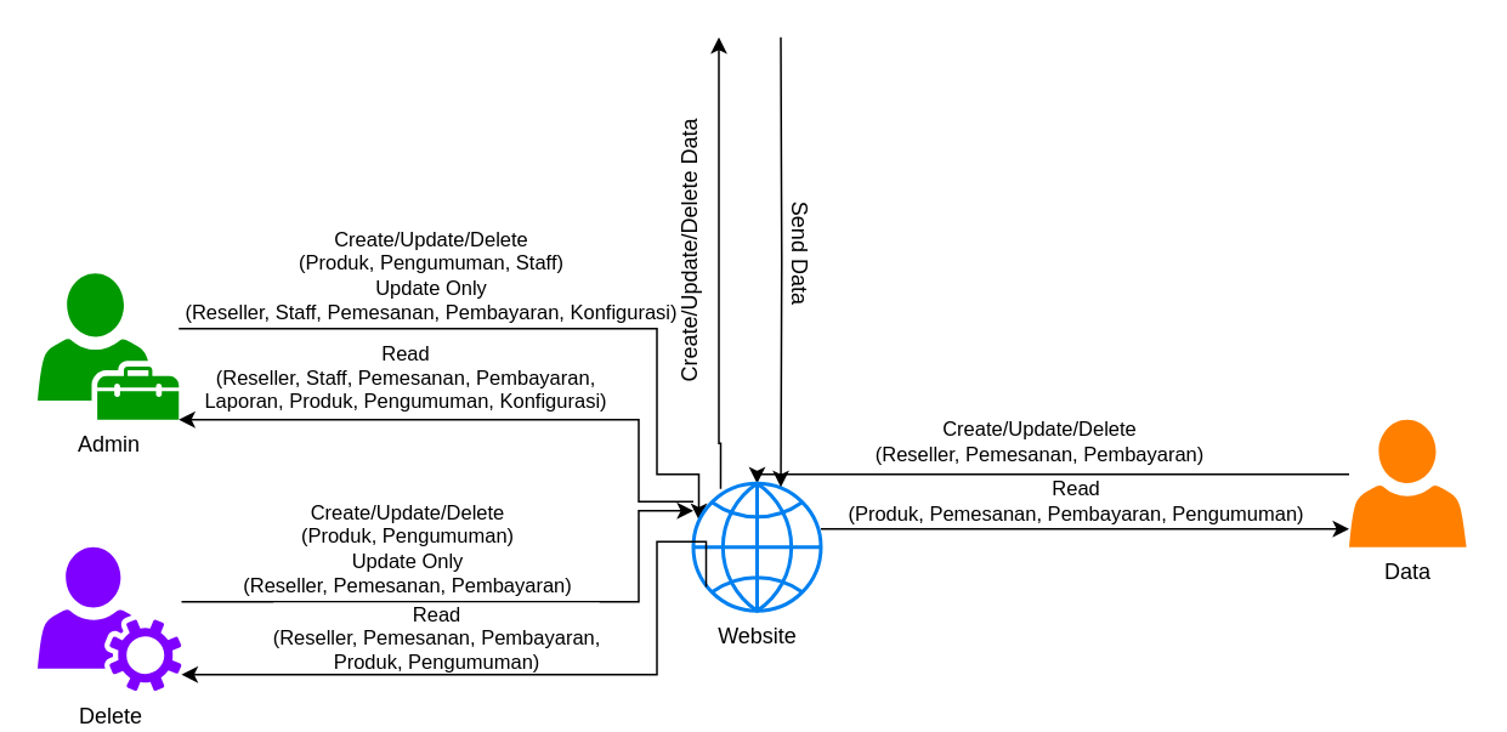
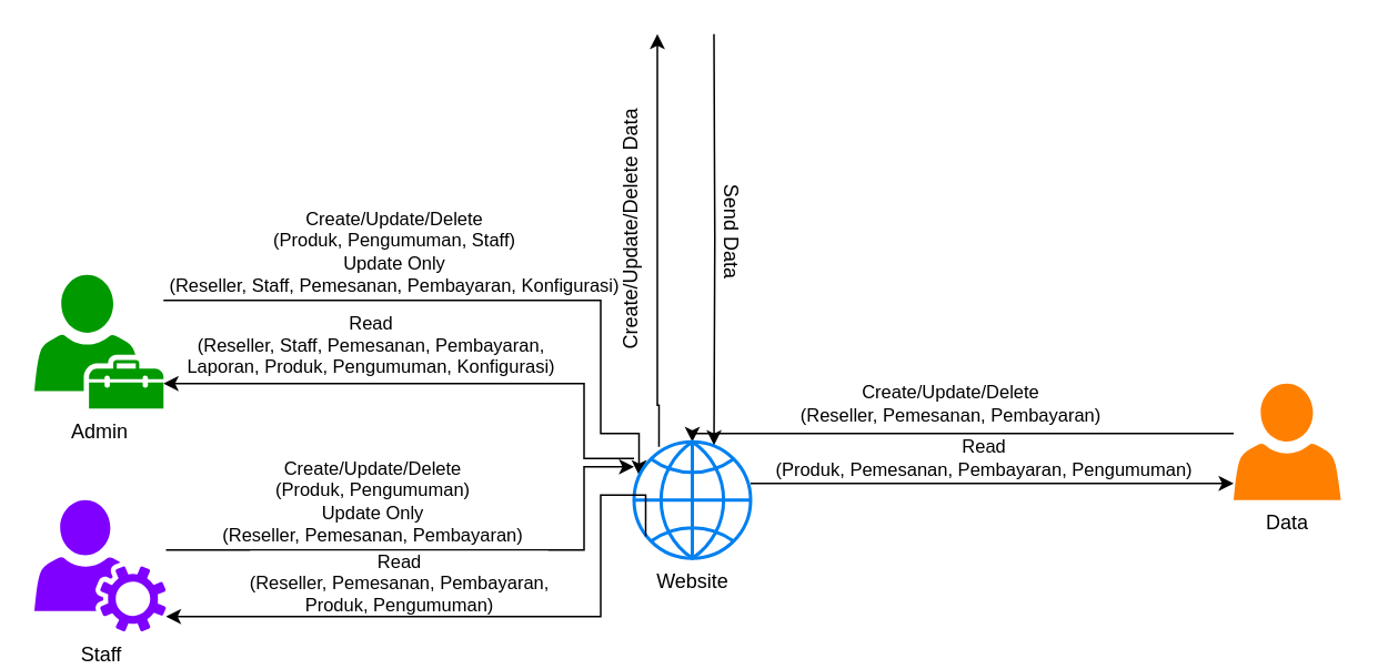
  <mxCell id="0" />
  <mxCell id="1" parent="0" />
  <mxCell id="2" value="Create/Update/Delete&lt;br&gt;(Reseller, Pemesanan, Pembayaran)" style="edgeStyle=orthogonalEdgeStyle;rounded=0;orthogonalLoop=1;jettySize=auto;html=1;" parent="1" target="6" edge="1" source="12"><mxGeometry x="0.03" y="-18" relative="1" as="geometry"><Array as="points"><mxPoint x="600" y="260" /><mxPoint x="600" y="260" /></Array><mxPoint as="offset" /><mxPoint x="740" y="261" as="sourcePoint" /></mxGeometry></mxCell>
  <mxCell id="3" value="Read&lt;br&gt;(Produk, Pemesanan, Pembayaran, Pengumuman)" style="edgeStyle=orthogonalEdgeStyle;rounded=0;orthogonalLoop=1;jettySize=auto;html=1;" parent="1" source="6" edge="1" target="12"><mxGeometry x="-0.035" y="15" relative="1" as="geometry"><Array as="points"><mxPoint x="600" y="290" /><mxPoint x="600" y="290" /></Array><mxPoint as="offset" /><mxPoint x="740" y="291" as="targetPoint" /></mxGeometry></mxCell>
  <mxCell id="4" value="Create/Update/Delete&lt;br&gt;(Produk, Pengumuman, Staff)&lt;br&gt;Update Only&lt;br&gt;(Reseller, Staff, Pemesanan, Pembayaran, Konfigurasi)" style="edgeStyle=orthogonalEdgeStyle;rounded=0;orthogonalLoop=1;jettySize=auto;html=1;entryX=0.043;entryY=0.286;entryDx=0;entryDy=0;entryPerimeter=0;align=center;" parent="1" source="13" target="6" edge="1"><mxGeometry x="-0.291" y="29" relative="1" as="geometry"><Array as="points"><mxPoint x="360" y="180" /><mxPoint x="360" y="260" /></Array><mxPoint as="offset" /><mxPoint x="100" y="180" as="sourcePoint" /></mxGeometry></mxCell>
  <mxCell id="5" value="Read&lt;br&gt;(Reseller, Staff, Pemesanan, Pembayaran,&lt;br&gt;Laporan, Produk, Pengumuman, Konfigurasi)" style="edgeStyle=orthogonalEdgeStyle;rounded=0;orthogonalLoop=1;jettySize=auto;html=1;align=center;" parent="1" source="6" target="13" edge="1"><mxGeometry x="0.24" y="-23" relative="1" as="geometry"><Array as="points"><mxPoint x="350" y="275" /><mxPoint x="350" y="230" /></Array><mxPoint as="offset" /><mxPoint x="100" y="219" as="targetPoint" /></mxGeometry></mxCell>
  <mxCell id="6" value="Website" style="html=1;verticalLabelPosition=bottom;align=center;labelBackgroundColor=#ffffff;verticalAlign=top;strokeWidth=2;strokeColor=#0080F0;shadow=0;dashed=0;shape=mxgraph.ios7.icons.globe;" parent="1" vertex="1"><mxGeometry x="380" y="265" width="70" height="70" as="geometry" /></mxCell>
  <mxCell id="7" style="edgeStyle=orthogonalEdgeStyle;rounded=0;orthogonalLoop=1;jettySize=auto;html=1;entryX=0.686;entryY=0.029;entryDx=0;entryDy=0;entryPerimeter=0;" parent="1" target="6" edge="1"><mxGeometry relative="1" as="geometry"><mxPoint x="428" as="sourcePoint" y="20" /></mxGeometry></mxCell>
  <mxCell id="8" style="edgeStyle=orthogonalEdgeStyle;rounded=0;orthogonalLoop=1;jettySize=auto;html=1;exitX=0.214;exitY=0.043;exitDx=0;exitDy=0;exitPerimeter=0;" parent="1" source="6" edge="1"><mxGeometry relative="1" as="geometry"><mxPoint x="394" as="targetPoint" y="20" /><Array as="points"><mxPoint x="394" y="243" /></Array></mxGeometry></mxCell>
  <mxCell id="9" value="Create/Update/Delete Data" style="text;html=1;strokeColor=none;fillColor=none;align=center;verticalAlign=middle;whiteSpace=wrap;rounded=0;rotation=-90;" parent="1" vertex="1"><mxGeometry x="270.78" y="126.41" width="215" height="22.19" as="geometry" /></mxCell>
  <mxCell id="10" value="Send Data" style="text;html=1;strokeColor=none;fillColor=none;align=center;verticalAlign=middle;whiteSpace=wrap;rounded=0;rotation=90;" parent="1" vertex="1"><mxGeometry x="331.88" y="131.23" width="213.85" height="15" as="geometry" /></mxCell>
- <mxCell id="11" value="Delete" style="pointerEvents=1;shadow=0;dashed=0;html=1;strokeColor=none;labelPosition=center;verticalLabelPosition=bottom;verticalAlign=top;outlineConnect=0;align=center;shape=mxgraph.office.services.user_services;fillColor=#7F00FF;" parent="1" vertex="1"><mxGeometry x="20" y="300" width="79" height="79" as="geometry" /></mxCell>
+ <mxCell id="11" value="Staff" style="pointerEvents=1;shadow=0;dashed=0;html=1;strokeColor=none;labelPosition=center;verticalLabelPosition=bottom;verticalAlign=top;outlineConnect=0;align=center;shape=mxgraph.office.services.user_services;fillColor=#7F00FF;" parent="1" vertex="1"><mxGeometry x="20" y="300" width="79" height="79" as="geometry" /></mxCell>
  <mxCell id="12" value="Data" style="pointerEvents=1;shadow=0;dashed=0;html=1;strokeColor=none;labelPosition=center;verticalLabelPosition=bottom;verticalAlign=top;outlineConnect=0;align=center;shape=mxgraph.office.users.user;fillColor=#FF8000;" parent="1" vertex="1"><mxGeometry x="740" y="230" width="64.4" height="70" as="geometry" /></mxCell>
- <mxCell id="13" value="Admin" style="pointerEvents=1;shadow=0;dashed=0;html=1;strokeColor=none;labelPosition=center;verticalLabelPosition=bottom;verticalAlign=top;outlineConnect=0;align=center;shape=mxgraph.office.users.tenant_admin;fillColor=#009900;" parent="1" vertex="1"><mxGeometry x="20" y="149.73" width="77.5" height="80.27" as="geometry" /></mxCell>
+ <mxCell id="13" value="Admin" style="pointerEvents=1;shadow=0;dashed=0;html=1;strokeColor=none;labelPosition=center;verticalLabelPosition=bottom;verticalAlign=top;outlineConnect=0;align=center;shape=mxgraph.office.users.tenant_admin;fillColor=#009900;" parent="1" vertex="1"><mxGeometry x="20" y="164.73" width="77.5" height="80.27" as="geometry" /></mxCell>
  <mxCell id="14" value="Create/Update/Delete &lt;br&gt;(Produk, Pengumuman)&lt;br&gt;Update Only&lt;br&gt;(Reseller, Pemesanan, Pembayaran)" style="edgeStyle=orthogonalEdgeStyle;rounded=0;orthogonalLoop=1;jettySize=auto;html=1;align=center;" parent="1" source="11" target="6" edge="1"><mxGeometry x="-0.251" y="29" relative="1" as="geometry"><Array as="points"><mxPoint x="350" y="330" /><mxPoint x="350" y="280" /></Array><mxPoint as="offset" /><mxPoint x="107.5" y="229" as="sourcePoint" /><mxPoint x="390" y="285" as="targetPoint" /></mxGeometry></mxCell>
  <mxCell id="15" value="Read&lt;br&gt;(Reseller, Pemesanan, Pembayaran, &lt;br&gt;Produk, Pengumuman)" style="edgeStyle=orthogonalEdgeStyle;rounded=0;orthogonalLoop=1;jettySize=auto;html=1;align=center;exitX=0.1;exitY=0.812;exitDx=0;exitDy=0;exitPerimeter=0;" parent="1" source="6" target="11" edge="1"><mxGeometry x="0.275" y="-20" relative="1" as="geometry"><Array as="points"><mxPoint x="360" y="297" /><mxPoint x="360" y="370" /></Array><mxPoint as="offset" /><mxPoint x="390" y="290" as="sourcePoint" /><mxPoint x="109" y="349.5" as="targetPoint" /></mxGeometry></mxCell>
